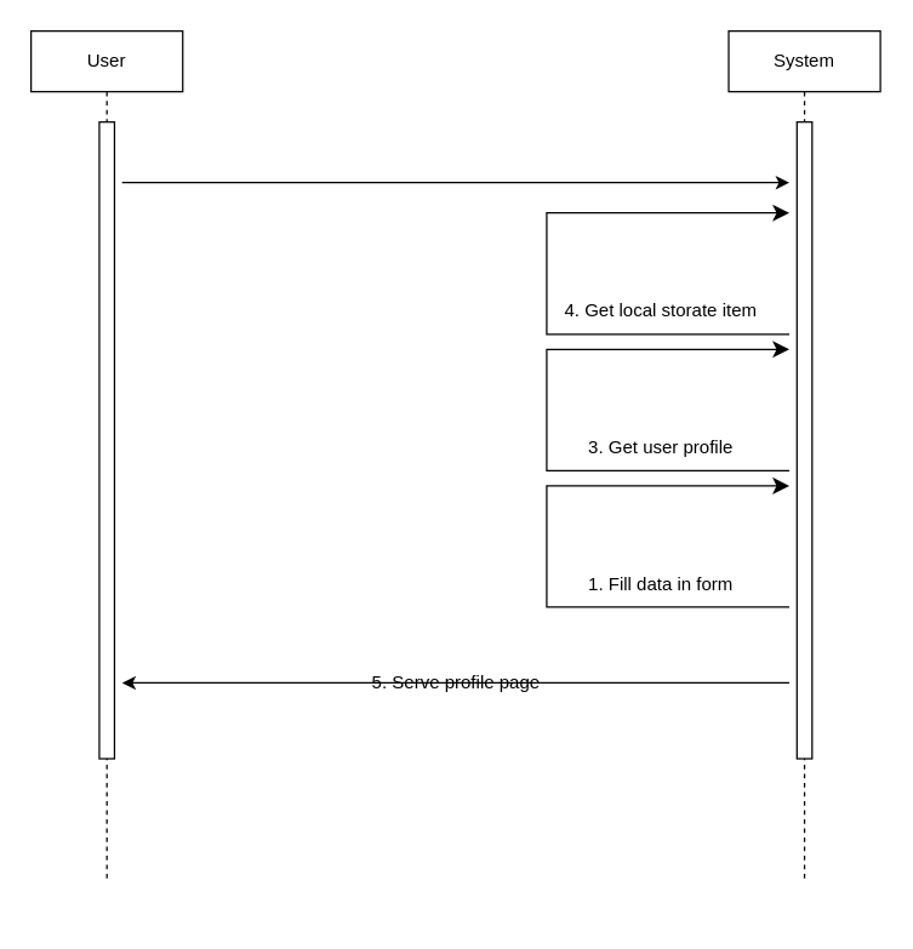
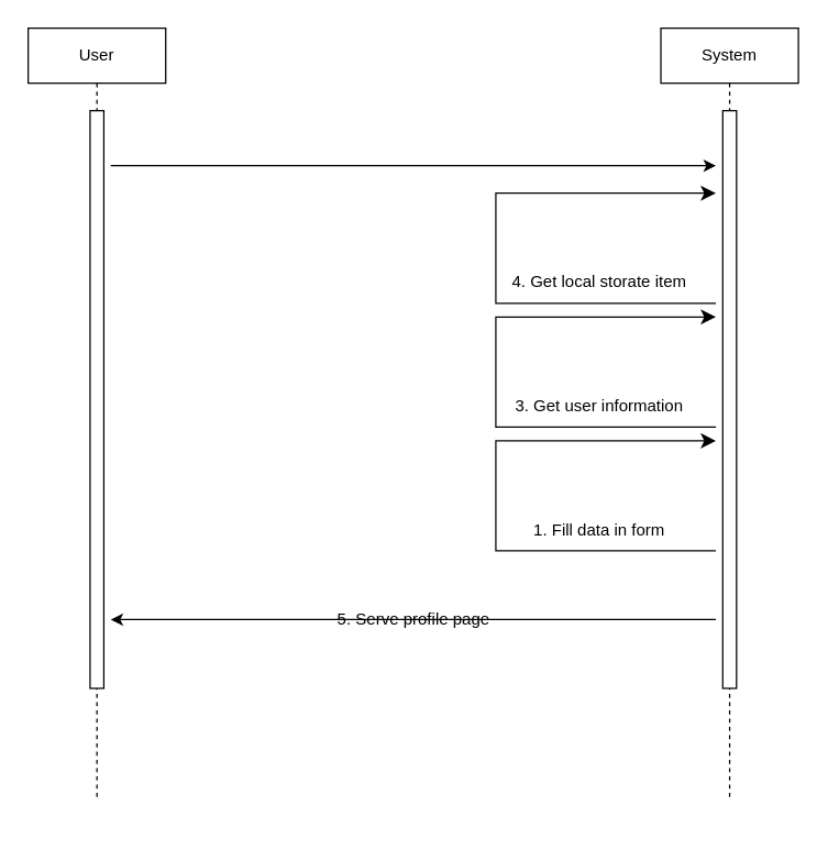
  <mxCell id="0" />
  <mxCell id="1" parent="0" />
  <mxCell id="2" value="User" style="shape=umlLifeline;perimeter=lifelinePerimeter;whiteSpace=wrap;html=1;container=1;dropTarget=0;collapsible=0;recursiveResize=0;outlineConnect=0;portConstraint=eastwest;newEdgeStyle={&quot;edgeStyle&quot;:&quot;elbowEdgeStyle&quot;,&quot;elbow&quot;:&quot;vertical&quot;,&quot;curved&quot;:0,&quot;rounded&quot;:0};" vertex="1" parent="1"><mxGeometry x="20" y="20" width="100" height="560" as="geometry" /></mxCell>
  <mxCell id="3" value="" style="html=1;points=[];perimeter=orthogonalPerimeter;outlineConnect=0;targetShapes=umlLifeline;portConstraint=eastwest;newEdgeStyle={&quot;edgeStyle&quot;:&quot;elbowEdgeStyle&quot;,&quot;elbow&quot;:&quot;vertical&quot;,&quot;curved&quot;:0,&quot;rounded&quot;:0};" vertex="1" parent="2"><mxGeometry x="45" y="60" width="10" height="420" as="geometry" /></mxCell>
  <mxCell id="4" value="System" style="shape=umlLifeline;perimeter=lifelinePerimeter;whiteSpace=wrap;html=1;container=1;dropTarget=0;collapsible=0;recursiveResize=0;outlineConnect=0;portConstraint=eastwest;newEdgeStyle={&quot;edgeStyle&quot;:&quot;elbowEdgeStyle&quot;,&quot;elbow&quot;:&quot;vertical&quot;,&quot;curved&quot;:0,&quot;rounded&quot;:0};" vertex="1" parent="1"><mxGeometry x="480" y="20" width="100" height="560" as="geometry" /></mxCell>
  <mxCell id="5" value="" style="html=1;points=[];perimeter=orthogonalPerimeter;outlineConnect=0;targetShapes=umlLifeline;portConstraint=eastwest;newEdgeStyle={&quot;edgeStyle&quot;:&quot;elbowEdgeStyle&quot;,&quot;elbow&quot;:&quot;vertical&quot;,&quot;curved&quot;:0,&quot;rounded&quot;:0};" vertex="1" parent="4"><mxGeometry x="45" y="60" width="10" height="420" as="geometry" /></mxCell>
  <mxCell id="6" value="" style="endArrow=classic;html=1;rounded=0;" edge="1" parent="1"><mxGeometry width="50" height="50" relative="1" as="geometry"><mxPoint x="80" y="120" as="sourcePoint" /><mxPoint x="520" y="120" as="targetPoint" /></mxGeometry></mxCell>
  <mxCell id="7" value="" style="edgeStyle=elbowEdgeStyle;elbow=horizontal;endArrow=classic;html=1;curved=0;rounded=0;endSize=8;startSize=8;" edge="1" parent="1"><mxGeometry width="50" height="50" relative="1" as="geometry"><mxPoint x="520" y="220" as="sourcePoint" /><mxPoint x="520" y="140" as="targetPoint" /><Array as="points"><mxPoint x="360" y="160" /></Array></mxGeometry></mxCell>
  <mxCell id="8" value="4. Get local storate item" style="text;html=1;align=center;verticalAlign=middle;resizable=0;points=[];autosize=1;strokeColor=none;fillColor=none;" vertex="1" parent="1"><mxGeometry x="360" y="190" width="150" height="30" as="geometry" /></mxCell>
  <mxCell id="9" value="" style="edgeStyle=elbowEdgeStyle;elbow=horizontal;endArrow=classic;html=1;curved=0;rounded=0;endSize=8;startSize=8;" edge="1" parent="1"><mxGeometry width="50" height="50" relative="1" as="geometry"><mxPoint x="520" y="310" as="sourcePoint" /><mxPoint x="520" y="230" as="targetPoint" /><Array as="points"><mxPoint x="360" y="250" /></Array></mxGeometry></mxCell>
- <mxCell id="10" value="3. Get user profile" style="text;html=1;align=center;verticalAlign=middle;resizable=0;points=[];autosize=1;strokeColor=none;fillColor=none;" vertex="1" parent="1"><mxGeometry x="360" y="280" width="150" height="30" as="geometry" /></mxCell>
+ <mxCell id="10" value="3. Get user information" style="text;html=1;align=center;verticalAlign=middle;resizable=0;points=[];autosize=1;strokeColor=none;fillColor=none;" vertex="1" parent="1"><mxGeometry x="360" y="280" width="150" height="30" as="geometry" /></mxCell>
  <mxCell id="11" value="" style="endArrow=classic;html=1;rounded=0;" edge="1" parent="1"><mxGeometry width="50" height="50" relative="1" as="geometry"><mxPoint x="520" y="450" as="sourcePoint" /><mxPoint x="80" y="450" as="targetPoint" /></mxGeometry></mxCell>
  <mxCell id="12" value="5. Serve profile page" style="text;html=1;align=center;verticalAlign=middle;resizable=0;points=[];autosize=1;strokeColor=none;fillColor=none;" vertex="1" parent="1"><mxGeometry x="235" y="435" width="130" height="30" as="geometry" /></mxCell>
  <mxCell id="13" value="" style="edgeStyle=elbowEdgeStyle;elbow=horizontal;endArrow=classic;html=1;curved=0;rounded=0;endSize=8;startSize=8;" edge="1" parent="1"><mxGeometry width="50" height="50" relative="1" as="geometry"><mxPoint x="520" y="400" as="sourcePoint" /><mxPoint x="520" y="320" as="targetPoint" /><Array as="points"><mxPoint x="360" y="340" /></Array></mxGeometry></mxCell>
  <mxCell id="14" value="1. Fill data in form" style="text;html=1;align=center;verticalAlign=middle;resizable=0;points=[];autosize=1;strokeColor=none;fillColor=none;" vertex="1" parent="1"><mxGeometry x="375" y="370" width="120" height="30" as="geometry" /></mxCell>
  <mxCell id="15" value="" style="shape=image;html=1;verticalAlign=top;verticalLabelPosition=bottom;labelBackgroundColor=#ffffff;imageAspect=0;aspect=fixed;image=https://cdn0.iconfinder.com/data/icons/evericons-16px/16/x-128.png" vertex="1" parent="1"><mxGeometry x="43" y="550" width="54" height="54" as="geometry" /></mxCell>
  <mxCell id="16" value="" style="shape=image;html=1;verticalAlign=top;verticalLabelPosition=bottom;labelBackgroundColor=#ffffff;imageAspect=0;aspect=fixed;image=https://cdn0.iconfinder.com/data/icons/evericons-16px/16/x-128.png" vertex="1" parent="1"><mxGeometry x="503" y="550" width="54" height="54" as="geometry" /></mxCell>
